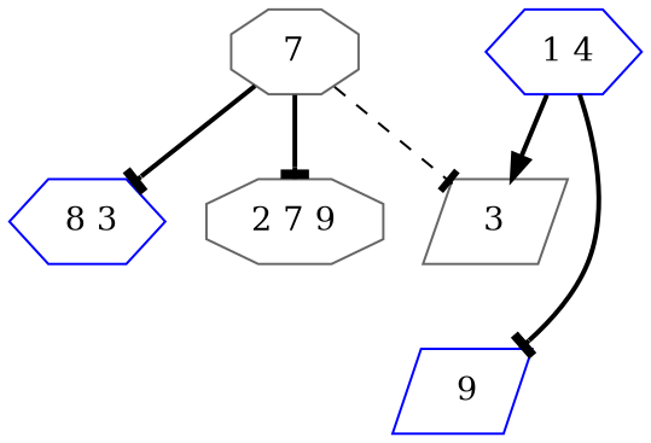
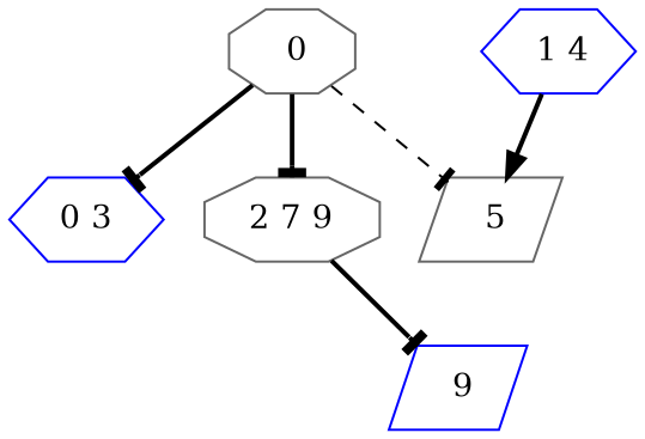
  digraph {
    node [color=blue shape=hexagon]
    edge [arrowhead=tee style=bold]
-   " 8 3"
-   " 0" [color=gray40 shape=octagon label=7]
+   " 8 3" [label="0 3"]
+   " 0" [color=gray40 shape=octagon]
    n3 [color=gray40 label="2 7 9" shape=octagon]
-   " 5" [color=gray40 shape=parallelogram label=3]
+   " 5" [color=gray40 shape=parallelogram]
    " 1 4"
    " 9" [shape=parallelogram]
    " 0" -> " 8 3"
    " 0" -> n3
    " 0" -> " 5" [style=dashed]
    " 1 4" -> " 5" [arrowhead=normal]
-   " 1 4" -> " 9"
+   n3 -> " 9"
  }
